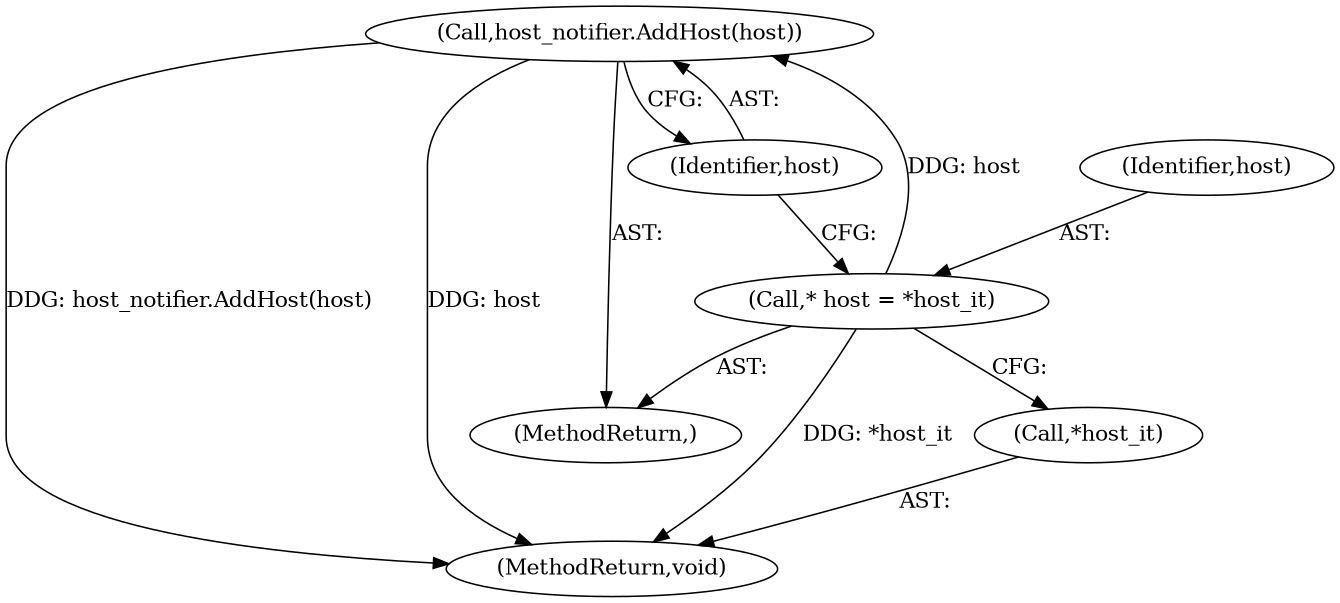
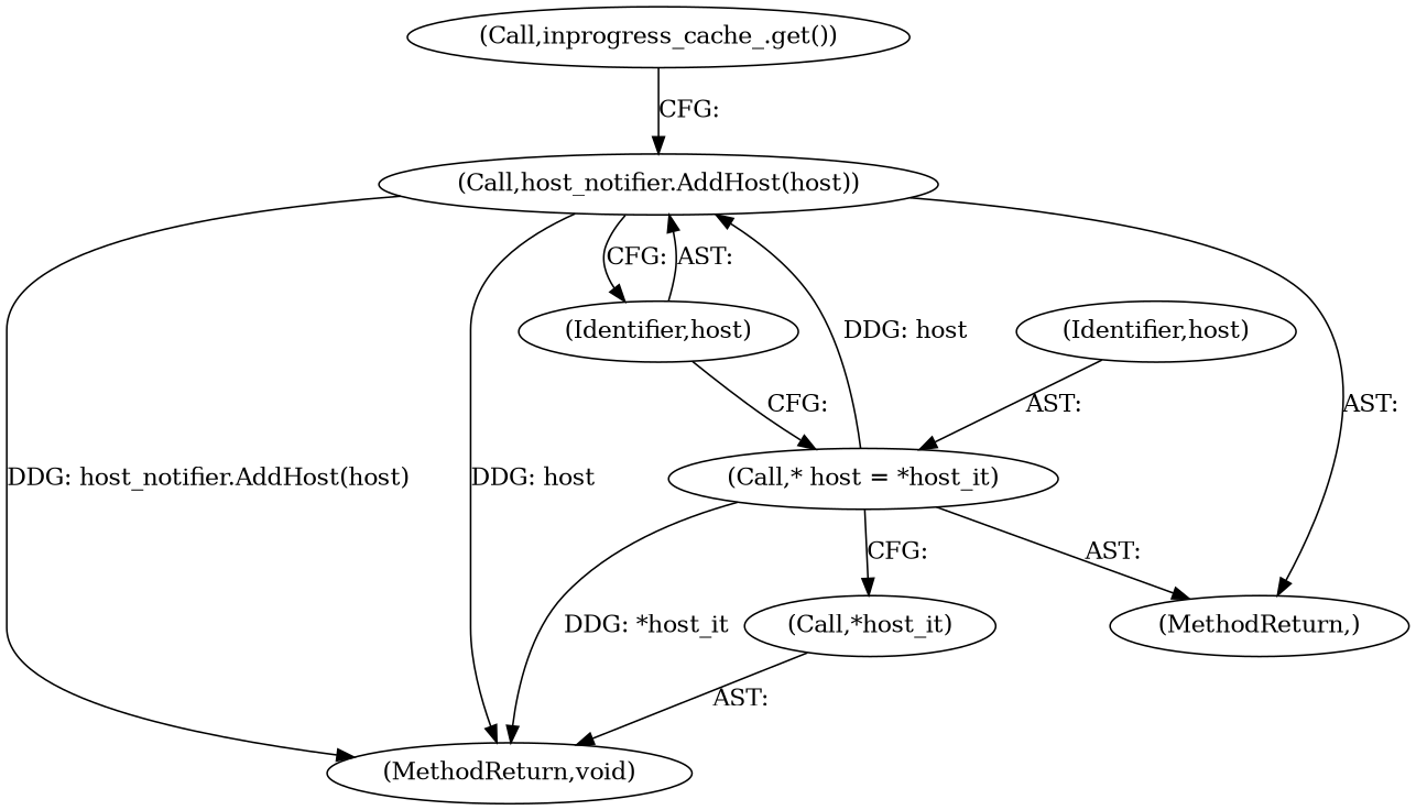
  digraph {
    n1 [label="(Call,host_notifier.AddHost(host))"]
    n2 [label="(Identifier,host)"]
    n3 [label="(MethodReturn,void)"]
    n4 [label="(MethodReturn,)"]
    n5 [label="(Call,* host = *host_it)"]
    n6 [label="(Call,*host_it)"]
    n7 [label="(Identifier,host)"]
+   n8 [label="(Call,inprogress_cache_.get())"]
    n1 -> n2 [label="CFG: "]
    n1 -> n3 [label="DDG: host_notifier.AddHost(host)"]
    n1 -> n3 [label="DDG: host"]
    n1 -> n4 [label="AST: "]
    n2 -> n1 [label="AST: "]
    n2 -> n5 [label="CFG: "]
    n5 -> n1 [label="DDG: host"]
    n5 -> n3 [label="DDG: *host_it"]
    n5 -> n4 [label="AST: "]
    n5 -> n6 [label="CFG: "]
    n6 -> n3 [label="AST: "]
    n7 -> n5 [label="AST: "]
+   n8 -> n1 [label="CFG: "]
  }
